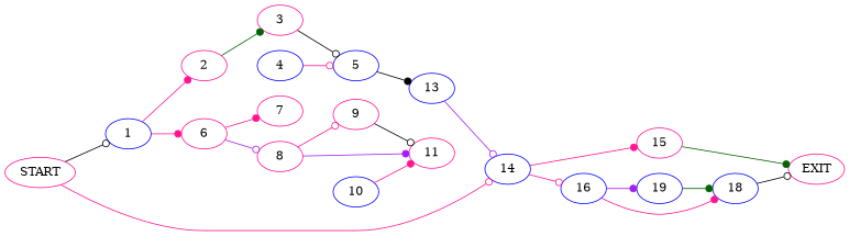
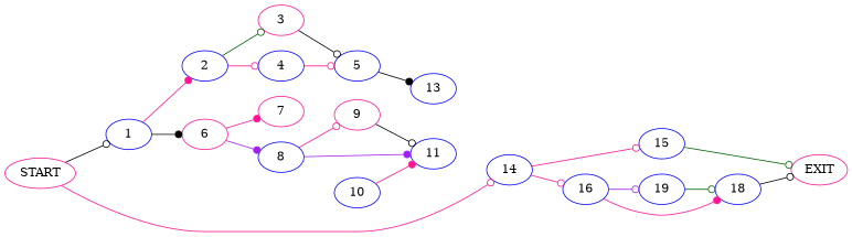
  digraph {
    rankdir=LR
    node [color=blue]
    edge [arrowhead=odot color=deeppink]
    n1 [color=deeppink label=START]
    1
    14
-   2 [color=deeppink]
+   2
    6 [color=deeppink]
-   15 [color=deeppink]
+   15
    16
    3 [color=deeppink]
    4
    7 [color=deeppink]
-   8 [color=deeppink]
+   8
    5
    13
    9 [color=deeppink]
-   11 [color=deeppink]
+   11
    10
    n17 [color=deeppink label=EXIT]
    n18 [label=19]
    18
    n1 -> 1 [color=black]
    n1 -> 14
    1 -> 2 [arrowhead=dot]
-   1 -> 6 [arrowhead=dot]
-   14 -> 15 [arrowhead=dot]
+   1 -> 6 [arrowhead=dot color=black]
+   14 -> 15
    14 -> 16
-   2 -> 3 [arrowhead=dot color=darkgreen]
+   2 -> 3 [color=darkgreen]
+   2 -> 4
    6 -> 7 [arrowhead=dot]
-   6 -> 8 [color=purple]
-   15 -> n17 [arrowhead=dot color=darkgreen]
-   16 -> n18 [arrowhead=dot color=purple]
+   6 -> 8 [arrowhead=dot color=purple]
+   15 -> n17 [color=darkgreen]
+   16 -> n18 [color=purple]
    16 -> 18 [arrowhead=dot]
    3 -> 5 [color=black]
    4 -> 5
    8 -> 9
    8 -> 11 [arrowhead=dot color=purple]
    5 -> 13 [arrowhead=dot color=black]
-   13 -> 14 [color=purple]
    9 -> 11 [color=black]
    10 -> 11 [arrowhead=dot]
-   n18 -> 18 [arrowhead=dot color=darkgreen]
+   n18 -> 18 [color=darkgreen]
    18 -> n17 [color=black]
  }
